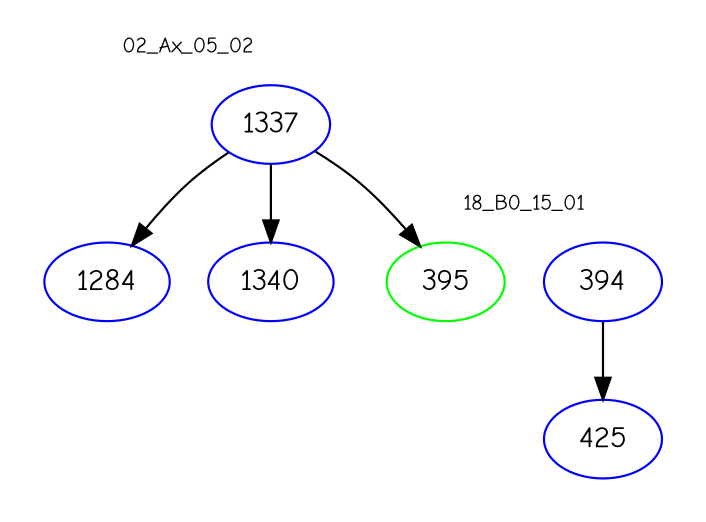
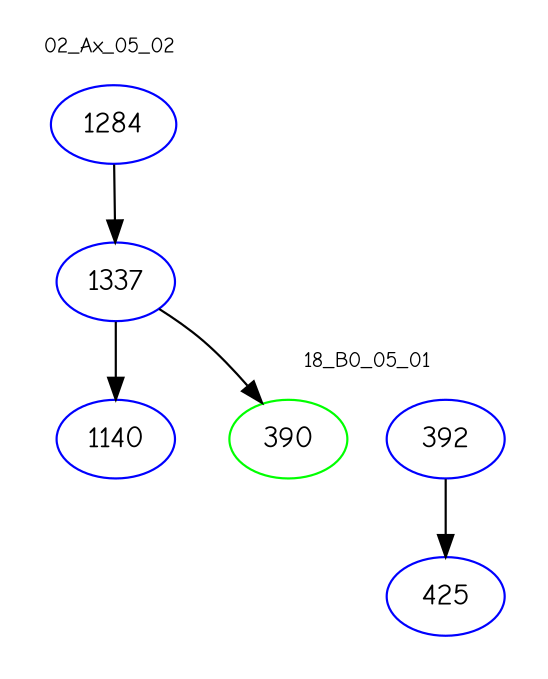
  digraph {
    fontname="Comic Neue"
    node [color=blue fontname="Comic Neue"]
    edge [color=black fontname="Comic Neue"]
    n1 [label=1337]
    n2 [label=1284]
-   n3 [label=1340]
-   n4 [label=394]
-   n5 [color=green label=395]
+   n3 [label=1140]
+   n4 [label=392]
+   n5 [color=green label=390]
    n6 [label=425]
    subgraph cluster_1 {
      color=white
      fontsize=10
      label="02_Ax_05_02"
      n1
      n2
      n3
    }
    subgraph cluster_2 {
      color=white
      fontsize=10
-     label="18_B0_15_01"
+     label="18_B0_05_01"
      n4
      n5
      n6
    }
-   n1 -> n2
+   n2 -> n1
    n1 -> n3
    n1 -> n5
    n4 -> n6
  }
